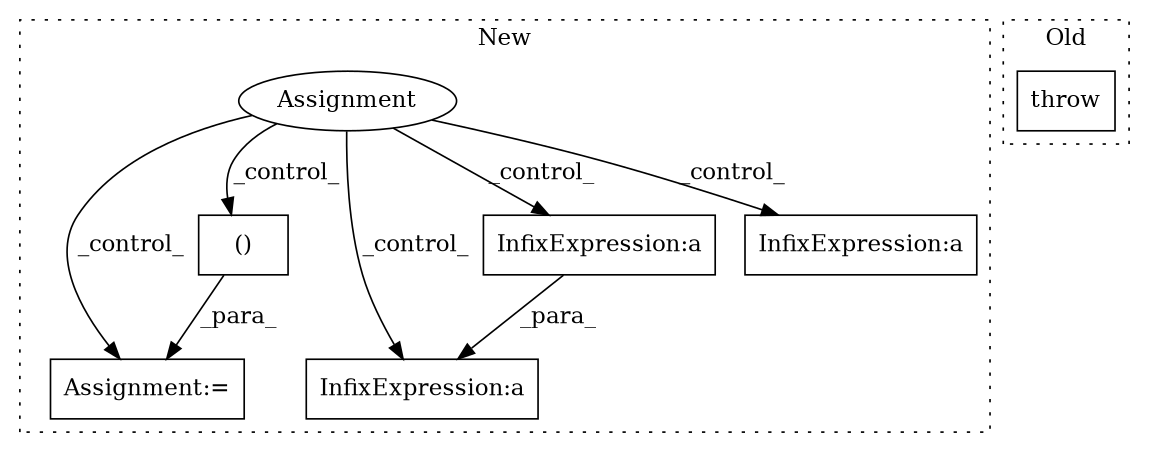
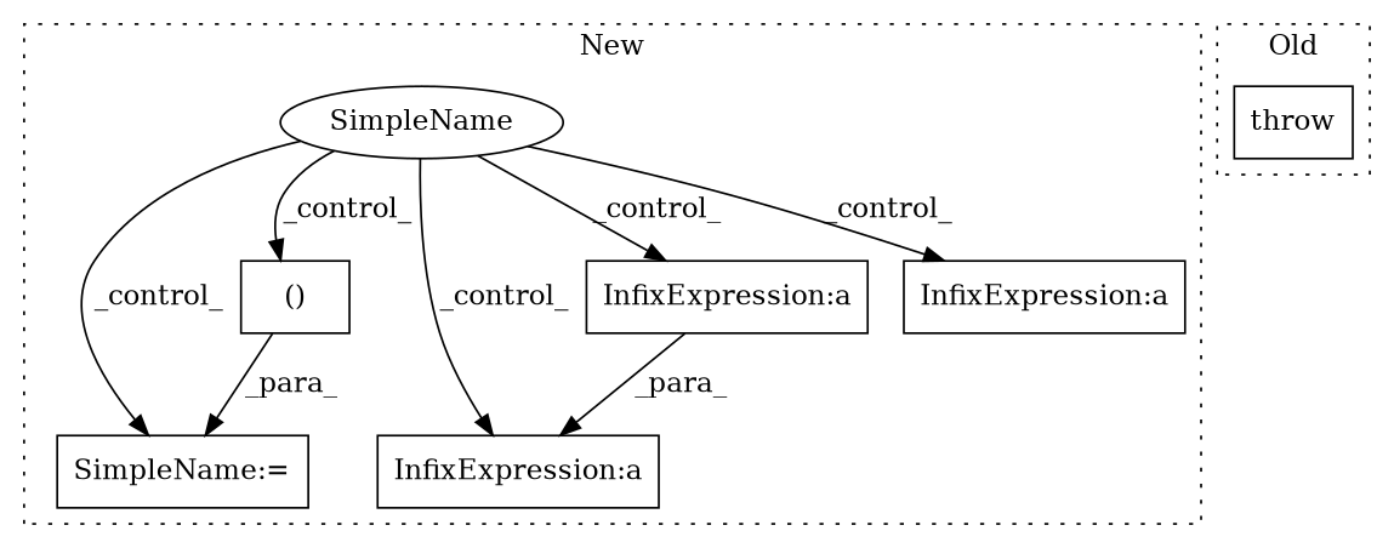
  digraph {
    node [a=27 l=3 shape=box]
-   n1 [a=7 l=8 label="Assignment:=" s=3565]
+   n1 [a=7 l=8 label="SimpleName:=" s=3565]
    n2 [label="InfixExpression:a" s=3625]
    n3 [label="InfixExpression:a" s=3619]
-   n4 [a=42 label=Assignment shape=ellipse l=""]
+   n4 [a=42 label=SimpleName shape=ellipse l=""]
    n5 [a=106 l=153 label="()" s=3573]
    n6 [label="InfixExpression:a" s=3486]
    n7 [a=53 l=6 label=throw s=3217]
    subgraph cluster_1 {
      label=New
      style=dotted
      n1
      n2
      n3
      n4
      n5
      n6
    }
    subgraph cluster_2 {
      label=Old
      style=dotted
      n7
    }
    n3 -> n2 [label=_para_]
    n4 -> n1 [label=_control_]
    n4 -> n2 [label=_control_]
    n4 -> n3 [label=_control_]
    n4 -> n5 [label=_control_]
    n4 -> n6 [label=_control_]
    n5 -> n1 [label=_para_]
  }
